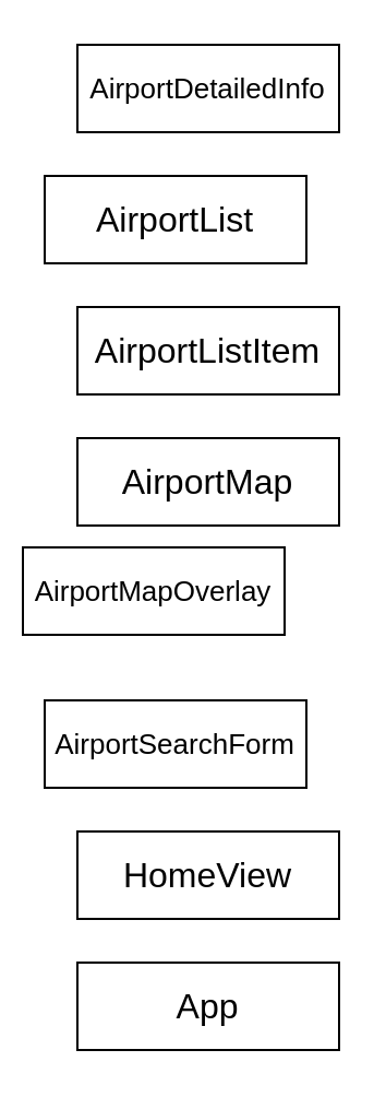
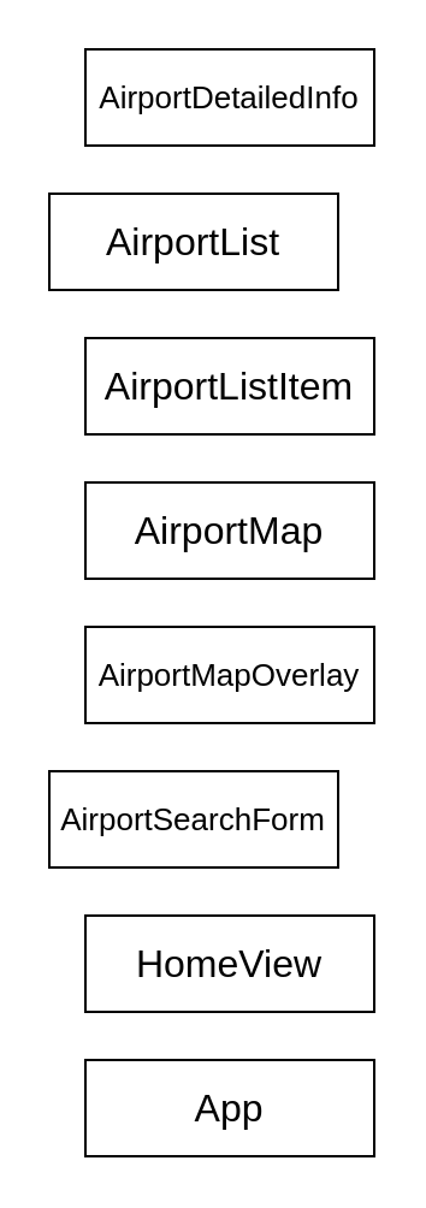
  <mxCell id="0" />
  <mxCell id="1" parent="0" />
  <mxCell id="2" value="&lt;font style=&quot;font-size: 16px&quot;&gt;AirportList&lt;/font&gt;" style="rounded=0;whiteSpace=wrap;html=1;sketch=0;" parent="1" vertex="1"><mxGeometry x="20" y="80" width="120" height="40" as="geometry" /></mxCell>
  <mxCell id="3" value="&lt;font style=&quot;font-size: 16px&quot;&gt;AirportListItem&lt;/font&gt;" style="rounded=0;whiteSpace=wrap;html=1;sketch=0;" parent="1" vertex="1"><mxGeometry x="35" y="140" width="120" height="40" as="geometry" /></mxCell>
- <mxCell id="4" value="&lt;font style=&quot;font-size: 13px;&quot;&gt;AirportMapOverlay&lt;/font&gt;" style="rounded=0;whiteSpace=wrap;html=1;sketch=0;fontSize=13;" parent="1" vertex="1"><mxGeometry x="10" y="250" width="120" height="40" as="geometry" /></mxCell>
+ <mxCell id="4" value="&lt;font style=&quot;font-size: 13px;&quot;&gt;AirportMapOverlay&lt;/font&gt;" style="rounded=0;whiteSpace=wrap;html=1;sketch=0;fontSize=13;" parent="1" vertex="1"><mxGeometry x="35" y="260" width="120" height="40" as="geometry" /></mxCell>
  <mxCell id="5" value="&lt;font style=&quot;font-size: 16px&quot;&gt;AirportMap&lt;/font&gt;" style="rounded=0;whiteSpace=wrap;html=1;sketch=0;fontSize=13;" parent="1" vertex="1"><mxGeometry x="35" y="200" width="120" height="40" as="geometry" /></mxCell>
  <mxCell id="6" value="&lt;font style=&quot;font-size: 16px&quot;&gt;HomeView&lt;/font&gt;" style="rounded=0;whiteSpace=wrap;html=1;sketch=0;fontSize=13;" parent="1" vertex="1"><mxGeometry x="35" y="380" width="120" height="40" as="geometry" /></mxCell>
  <mxCell id="7" value="&lt;font style=&quot;font-size: 16px&quot;&gt;App&lt;/font&gt;" style="rounded=0;whiteSpace=wrap;html=1;sketch=0;fontSize=13;" parent="1" vertex="1"><mxGeometry x="35" y="440" width="120" height="40" as="geometry" /></mxCell>
  <mxCell id="8" value="&lt;font style=&quot;font-size: 13px&quot;&gt;AirportSearchForm&lt;/font&gt;" style="rounded=0;whiteSpace=wrap;html=1;sketch=0;fontSize=13;" vertex="1" parent="1"><mxGeometry x="20" y="320" width="120" height="40" as="geometry" /></mxCell>
  <mxCell id="9" value="&lt;font style=&quot;font-size: 13px&quot;&gt;AirportDetailedInfo&lt;/font&gt;" style="rounded=0;whiteSpace=wrap;html=1;sketch=0;fontSize=13;" vertex="1" parent="1"><mxGeometry x="35" y="20" width="120" height="40" as="geometry" /></mxCell>
